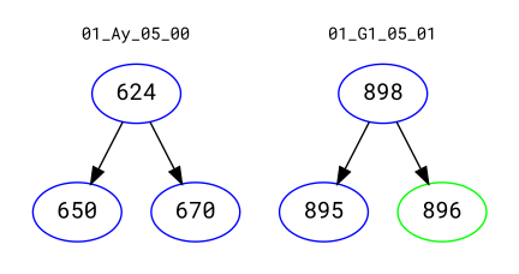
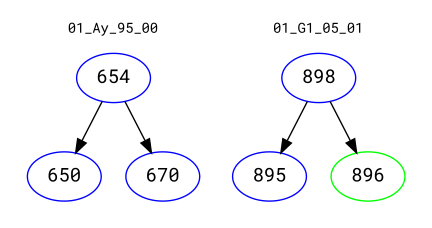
  digraph {
    fontname="Roboto Mono"
    node [color=blue fontname="Roboto Mono"]
    edge [color=black fontname="Roboto Mono"]
-   n1 [label=624]
+   n1 [label=654]
    n2 [label=650]
    n3 [label=670]
    n4 [label=898]
    n5 [label=895]
    n6 [color=green label=896]
    subgraph cluster_1 {
      color=white
      fontsize=10
-     label="01_Ay_05_00"
+     label="01_Ay_95_00"
      n1
      n2
      n3
    }
    subgraph cluster_2 {
      color=white
      fontsize=10
      label="01_G1_05_01"
      n4
      n5
      n6
    }
    n1 -> n2
    n1 -> n3
    n4 -> n5
    n4 -> n6
  }
